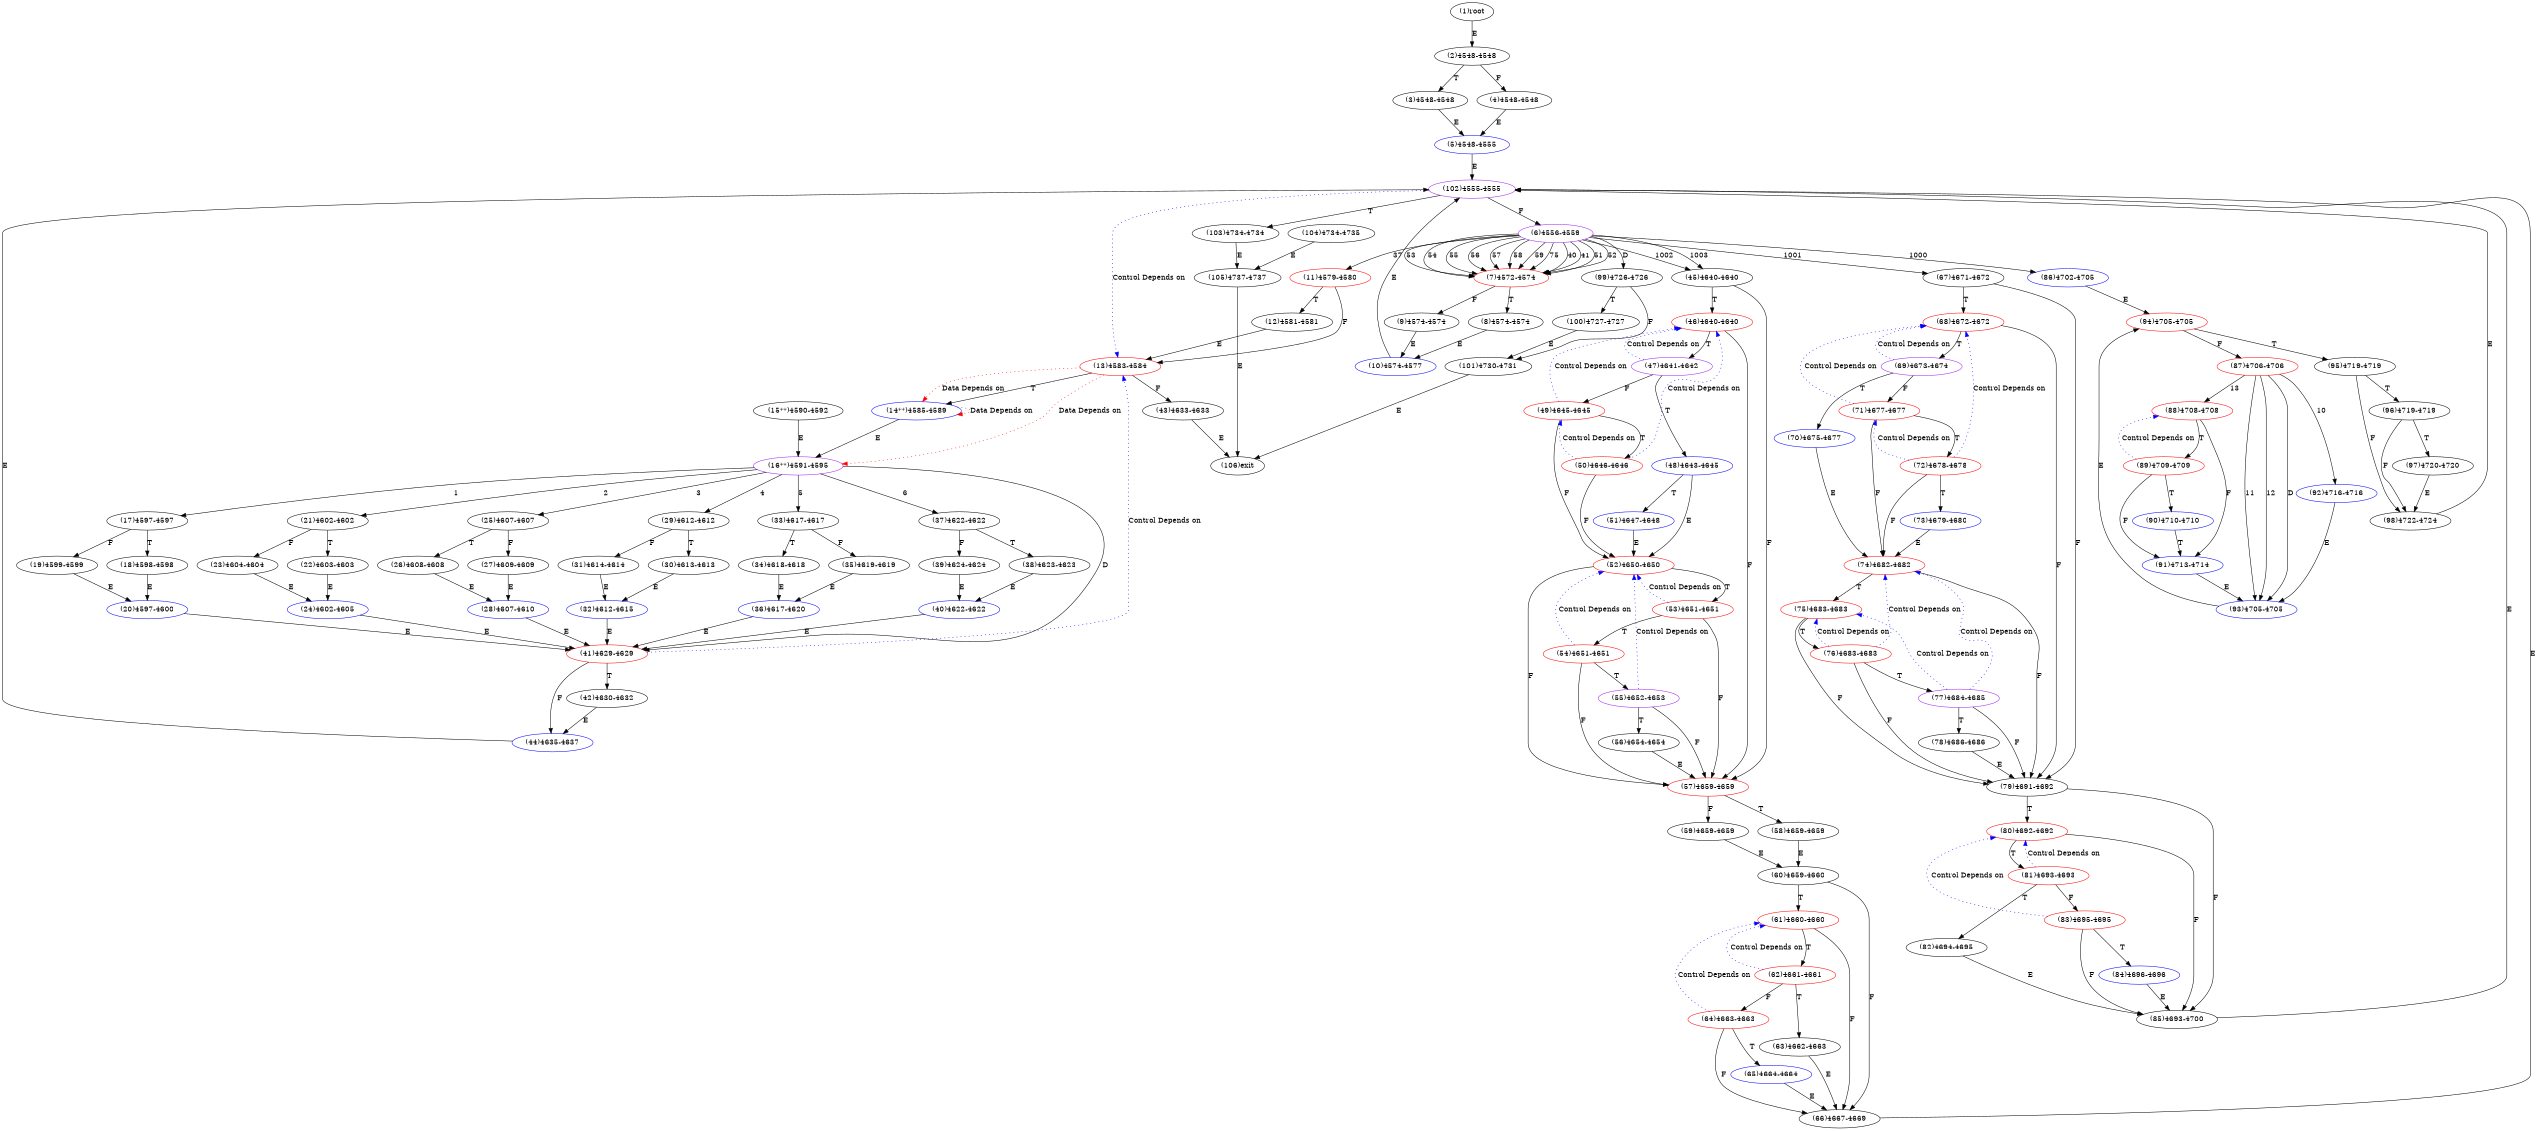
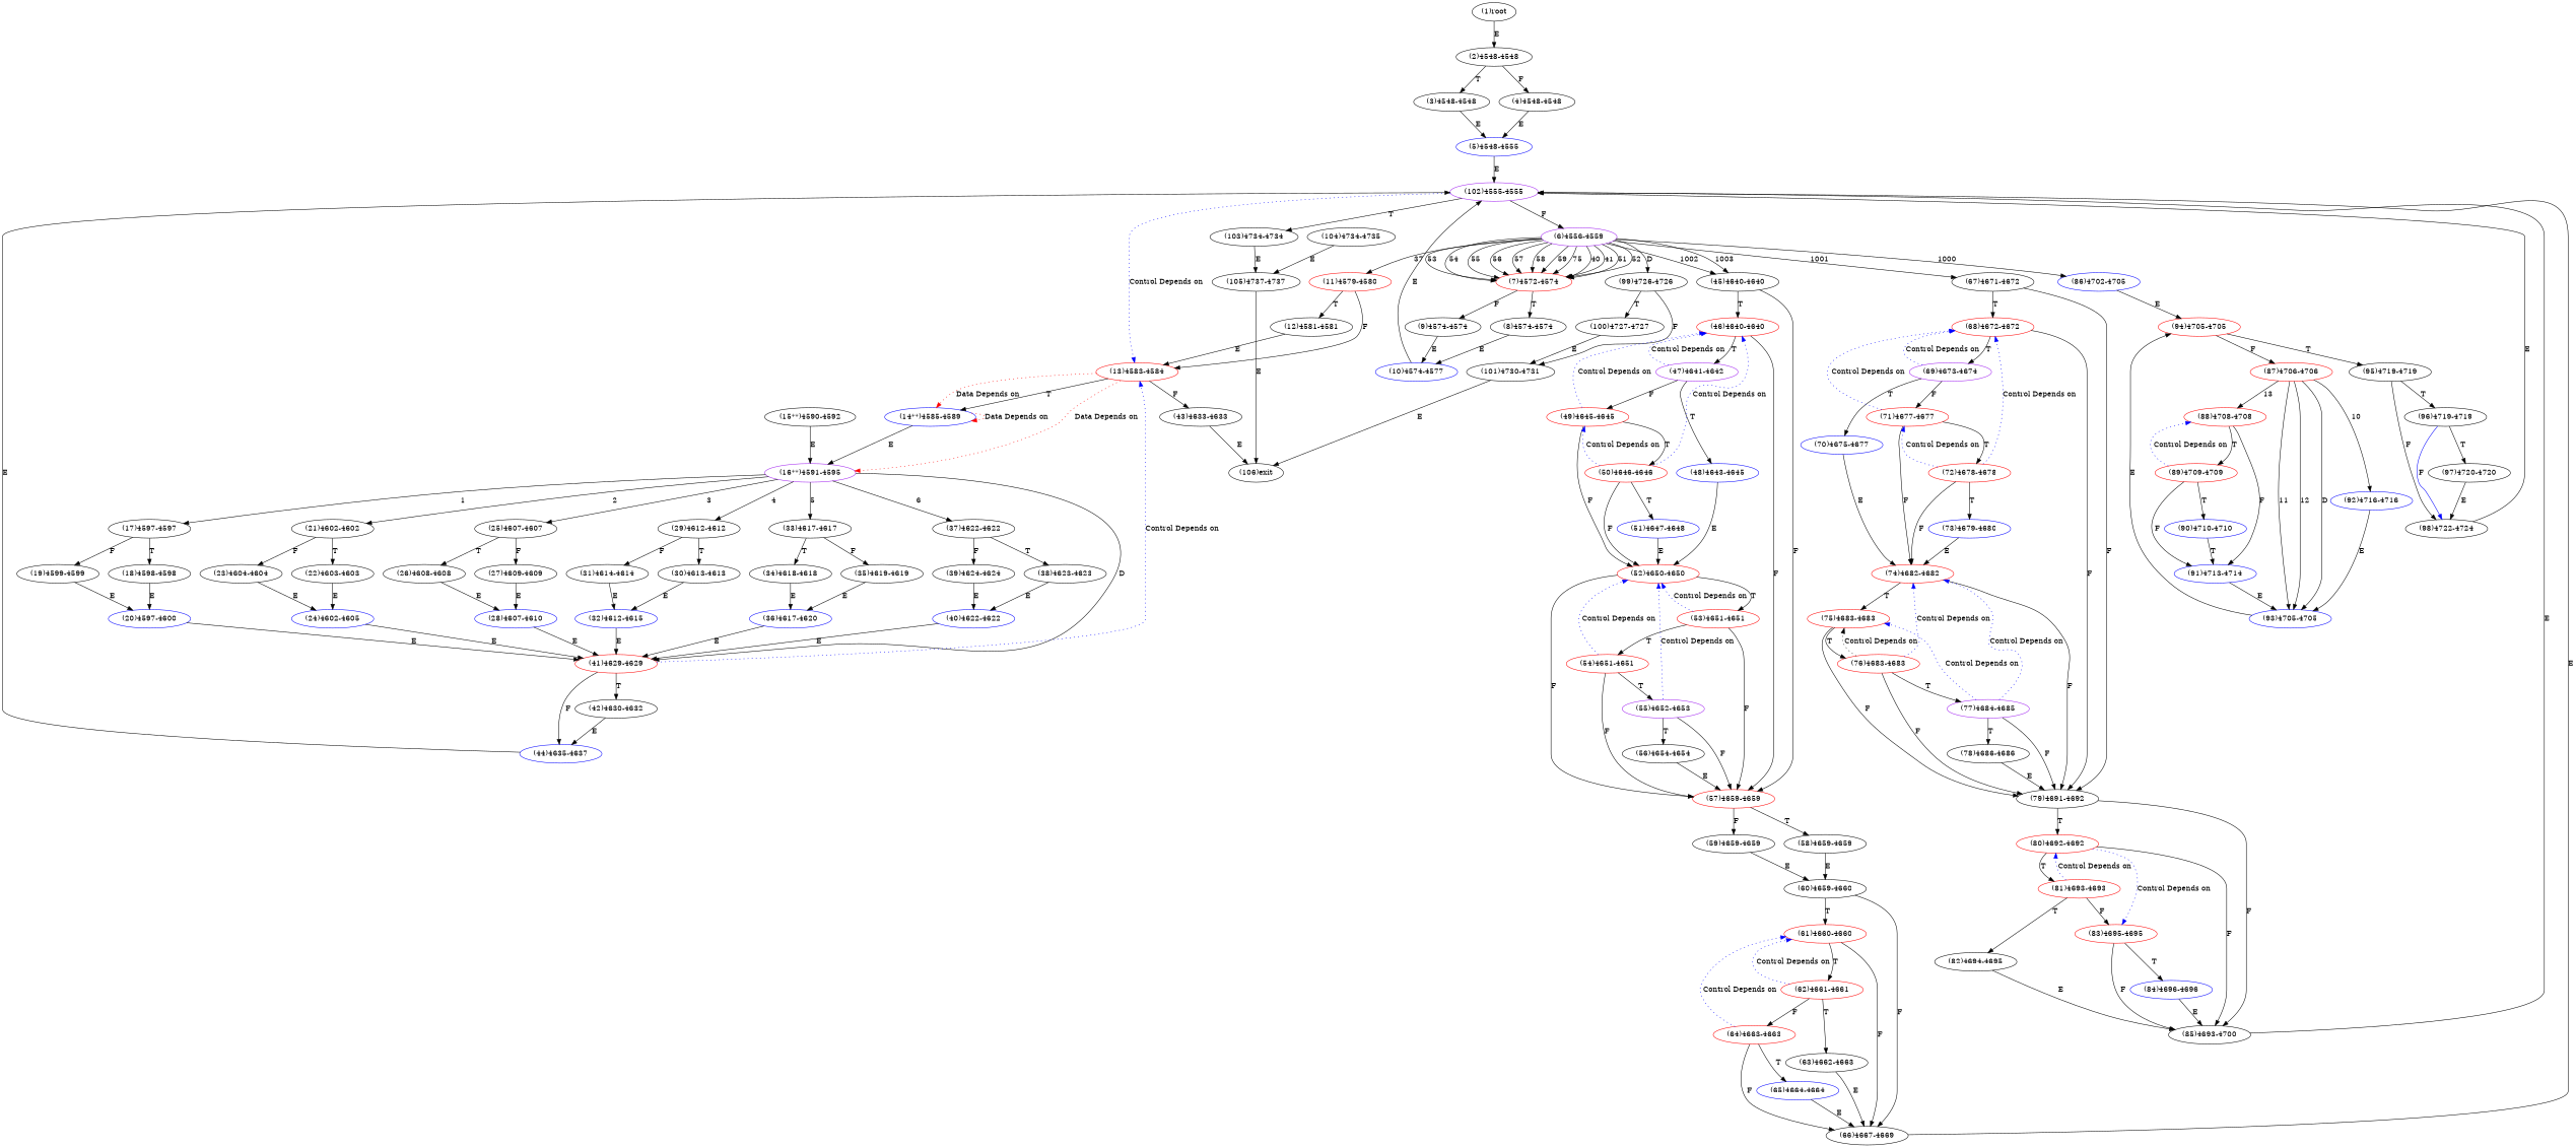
  digraph {
    n1 [label="(1)root"]
    n2 [label="(2)4548-4548"]
    n3 [label="(3)4548-4548"]
    n4 [label="(4)4548-4548"]
    n5 [color=blue label="(5)4548-4555"]
    n6 [color=purple label="(102)4555-4555"]
    n7 [color=purple label="(6)4556-4559"]
    n8 [color=red label="(13)4583-4584"]
    n9 [label="(103)4734-4734"]
    n10 [color=red label="(7)4572-4574"]
    n11 [color=red label="(11)4579-4580"]
    n12 [label="(45)4640-4640"]
    n13 [label="(67)4671-4672"]
    n14 [color=blue label="(86)4702-4705"]
    n15 [label="(99)4726-4726"]
    n16 [label="(8)4574-4574"]
    n17 [label="(9)4574-4574"]
    n18 [label="(12)4581-4581"]
    n19 [color=red label="(46)4640-4640"]
    n20 [color=red label="(57)4659-4659"]
    n21 [color=red label="(68)4672-4672"]
    n22 [label="(79)4691-4692"]
    n23 [color=red label="(94)4705-4705"]
    n24 [label="(100)4727-4727"]
    n25 [label="(101)4730-4731"]
    n26 [color=blue label="(10)4574-4577"]
    n27 [color=blue label="(14**)4585-4589"]
    n28 [color=purple label="(16**)4591-4595"]
    n29 [label="(43)4633-4633"]
    n30 [label="(17)4597-4597"]
    n31 [label="(21)4602-4602"]
    n32 [label="(25)4607-4607"]
    n33 [label="(29)4612-4612"]
    n34 [label="(33)4617-4617"]
    n35 [label="(37)4622-4622"]
    n36 [color=red label="(41)4629-4629"]
    n37 [label="(106)exit"]
    n38 [label="(15**)4590-4592"]
    n39 [label="(19)4599-4599"]
    n40 [label="(18)4598-4598"]
    n41 [color=blue label="(20)4597-4600"]
    n42 [label="(23)4604-4604"]
    n43 [label="(22)4603-4603"]
    n44 [label="(27)4609-4609"]
    n45 [label="(26)4608-4608"]
    n46 [label="(31)4614-4614"]
    n47 [label="(30)4613-4613"]
    n48 [label="(34)4618-4618"]
    n49 [label="(35)4619-4619"]
    n50 [label="(38)4623-4623"]
    n51 [label="(39)4624-4624"]
    n52 [label="(42)4630-4632"]
    n53 [color=blue label="(44)4635-4637"]
    n54 [color=blue label="(24)4602-4605"]
    n55 [color=blue label="(28)4607-4610"]
    n56 [color=blue label="(32)4612-4615"]
    n57 [color=blue label="(36)4617-4620"]
    n58 [color=blue label="(40)4622-4622"]
    n59 [color=purple label="(47)4641-4642"]
    n60 [color=red label="(49)4645-4645"]
    n61 [color=blue label="(48)4643-4645"]
    n62 [label="(59)4659-4659"]
    n63 [label="(58)4659-4659"]
    n64 [color=red label="(52)4650-4650"]
    n65 [color=red label="(50)4646-4646"]
    n66 [color=blue label="(51)4647-4648"]
    n67 [color=red label="(53)4651-4651"]
    n68 [color=purple label="(55)4652-4653"]
    n69 [label="(56)4654-4654"]
    n70 [color=red label="(54)4651-4651"]
    n71 [label="(60)4659-4660"]
    n72 [label="(66)4667-4669"]
    n73 [color=red label="(61)4660-4660"]
    n74 [label="(63)4662-4663"]
    n75 [color=red label="(62)4661-4661"]
    n76 [color=red label="(64)4663-4663"]
    n77 [color=blue label="(65)4664-4664"]
    n78 [color=purple label="(69)4673-4674"]
    n79 [color=blue label="(70)4675-4677"]
    n80 [color=red label="(71)4677-4677"]
    n81 [label="(85)4693-4700"]
    n82 [color=red label="(80)4692-4692"]
    n83 [color=red label="(74)4682-4682"]
    n84 [color=red label="(72)4678-4678"]
    n85 [color=red label="(75)4683-4683"]
    n86 [color=blue label="(73)4679-4680"]
    n87 [color=red label="(76)4683-4683"]
    n88 [color=purple label="(77)4684-4685"]
    n89 [label="(78)4686-4686"]
    n90 [color=red label="(81)4693-4693"]
    n91 [color=blue label="(84)4696-4696"]
    n92 [color=red label="(87)4706-4706"]
    n93 [color=blue label="(93)4705-4705"]
    n94 [color=blue label="(92)4716-4716"]
    n95 [color=red label="(88)4708-4708"]
    n96 [color=red label="(89)4709-4709"]
    n97 [color=blue label="(91)4713-4714"]
    n98 [label="(95)4719-4719"]
    n99 [color=red label="(83)4695-4695"]
    n100 [label="(82)4694-4695"]
    n101 [label="(98)4722-4724"]
    n102 [label="(96)4719-4719"]
    n103 [label="(97)4720-4720"]
    n104 [color=blue label="(90)4710-4710"]
    n105 [label="(105)4737-4737"]
    n106 [label="(104)4734-4735"]
    n1 -> n2 [label=E]
    n2 -> n3 [label=T]
    n2 -> n4 [label=F]
    n3 -> n5 [label=E]
    n4 -> n5 [label=E]
    n5 -> n6 [label=E]
    n6 -> n7 [label=F]
    n6 -> n8 [color=blue label="Control Depends on" style=dotted]
    n6 -> n9 [label=T]
    n7 -> n10 [label=40]
    n7 -> n10 [label=41]
    n7 -> n10 [label=51]
    n7 -> n10 [label=52]
    n7 -> n10 [label=53]
    n7 -> n10 [label=54]
    n7 -> n10 [label=55]
    n7 -> n10 [label=56]
    n7 -> n10 [label=57]
    n7 -> n10 [label=58]
    n7 -> n10 [label=59]
    n7 -> n10 [label=75]
    n7 -> n11 [label=37]
    n7 -> n12 [label=1002]
    n7 -> n12 [label=1003]
    n7 -> n13 [label=1001]
    n7 -> n14 [label=1000]
    n7 -> n15 [label=D]
    n8 -> n27 [label=T]
    n8 -> n27 [color=red label="Data Depends on" style=dotted]
    n8 -> n28 [color=red label="Data Depends on" style=dotted]
    n8 -> n29 [label=F]
    n9 -> n105 [label=E]
    n10 -> n16 [label=T]
    n10 -> n17 [label=F]
    n11 -> n8 [label=F]
    n11 -> n18 [label=T]
    n12 -> n19 [label=T]
    n12 -> n20 [label=F]
    n13 -> n21 [label=T]
    n13 -> n22 [label=F]
    n14 -> n23 [label=E]
    n15 -> n24 [label=T]
    n15 -> n25 [label=F]
    n16 -> n26 [label=E]
    n17 -> n26 [label=E]
    n18 -> n8 [label=E]
    n19 -> n20 [label=F]
    n19 -> n59 [label=T]
    n20 -> n62 [label=F]
    n20 -> n63 [label=T]
    n21 -> n22 [label=F]
    n21 -> n78 [label=T]
    n22 -> n81 [label=F]
    n22 -> n82 [label=T]
    n23 -> n92 [label=F]
    n23 -> n98 [label=T]
    n24 -> n25 [label=E]
    n25 -> n37 [label=E]
    n26 -> n6 [label=E]
    n27 -> n27 [color=red label="Data Depends on" style=dotted]
    n27 -> n28 [label=E]
    n28 -> n30 [label=1]
    n28 -> n31 [label=2]
    n28 -> n32 [label=3]
    n28 -> n33 [label=4]
    n28 -> n34 [label=5]
    n28 -> n35 [label=6]
    n28 -> n36 [label=D]
    n29 -> n37 [label=E]
    n30 -> n39 [label=F]
    n30 -> n40 [label=T]
    n31 -> n42 [label=F]
    n31 -> n43 [label=T]
    n32 -> n44 [label=F]
    n32 -> n45 [label=T]
    n33 -> n46 [label=F]
    n33 -> n47 [label=T]
    n34 -> n48 [label=T]
    n34 -> n49 [label=F]
    n35 -> n50 [label=T]
    n35 -> n51 [label=F]
    n36 -> n8 [color=blue label="Control Depends on" style=dotted]
    n36 -> n52 [label=T]
    n36 -> n53 [label=F]
    n38 -> n28 [label=E]
    n39 -> n41 [label=E]
    n40 -> n41 [label=E]
    n41 -> n36 [label=E]
    n42 -> n54 [label=E]
    n43 -> n54 [label=E]
    n44 -> n55 [label=E]
    n45 -> n55 [label=E]
    n46 -> n56 [label=E]
    n47 -> n56 [label=E]
    n48 -> n57 [label=E]
    n49 -> n57 [label=E]
    n50 -> n58 [label=E]
    n51 -> n58 [label=E]
    n52 -> n53 [label=E]
    n53 -> n6 [label=E]
    n54 -> n36 [label=E]
    n55 -> n36 [label=E]
    n56 -> n36 [label=E]
    n57 -> n36 [label=E]
    n58 -> n36 [label=E]
    n59 -> n19 [color=blue label="Control Depends on" style=dotted]
    n59 -> n60 [label=F]
    n59 -> n61 [label=T]
    n60 -> n19 [color=blue label="Control Depends on" style=dotted]
    n60 -> n64 [label=F]
    n60 -> n65 [label=T]
    n61 -> n64 [label=E]
    n62 -> n71 [label=E]
    n63 -> n71 [label=E]
    n64 -> n20 [label=F]
    n64 -> n67 [label=T]
    n65 -> n19 [color=blue label="Control Depends on" style=dotted]
    n65 -> n60 [color=blue label="Control Depends on" style=dotted]
    n65 -> n64 [label=F]
-   n61 -> n66 [label=T]
+   n65 -> n66 [label=T]
    n66 -> n64 [label=E]
    n67 -> n20 [label=F]
    n67 -> n64 [color=blue label="Control Depends on" style=dotted]
    n67 -> n70 [label=T]
    n68 -> n20 [label=F]
    n68 -> n64 [color=blue label="Control Depends on" style=dotted]
    n68 -> n69 [label=T]
    n69 -> n20 [label=E]
    n70 -> n20 [label=F]
    n70 -> n64 [color=blue label="Control Depends on" style=dotted]
    n70 -> n68 [label=T]
    n71 -> n72 [label=F]
    n71 -> n73 [label=T]
    n72 -> n6 [label=E]
    n73 -> n72 [label=F]
    n73 -> n75 [label=T]
    n74 -> n72 [label=E]
    n75 -> n73 [color=blue label="Control Depends on" style=dotted]
    n75 -> n74 [label=T]
    n75 -> n76 [label=F]
    n76 -> n72 [label=F]
    n76 -> n73 [color=blue label="Control Depends on" style=dotted]
    n76 -> n77 [label=T]
    n77 -> n72 [label=E]
    n78 -> n21 [color=blue label="Control Depends on" style=dotted]
    n78 -> n79 [label=T]
    n78 -> n80 [label=F]
    n79 -> n83 [label=E]
    n80 -> n21 [color=blue label="Control Depends on" style=dotted]
    n80 -> n83 [label=F]
    n80 -> n84 [label=T]
    n81 -> n6 [label=E]
    n82 -> n81 [label=F]
    n82 -> n90 [label=T]
    n83 -> n22 [label=F]
    n83 -> n85 [label=T]
    n84 -> n21 [color=blue label="Control Depends on" style=dotted]
    n84 -> n80 [color=blue label="Control Depends on" style=dotted]
    n84 -> n83 [label=F]
    n84 -> n86 [label=T]
    n85 -> n22 [label=F]
    n85 -> n87 [label=T]
    n86 -> n83 [label=E]
    n87 -> n22 [label=F]
    n87 -> n83 [color=blue label="Control Depends on" style=dotted]
-   n87 -> n85 [color=blue label="Control Depends on" style=dotted]
+   n87 -> n85 [color=black label="Control Depends on" style=dotted]
    n87 -> n88 [label=T]
    n88 -> n22 [label=F]
    n88 -> n83 [color=blue label="Control Depends on" style=dotted]
    n88 -> n85 [color=blue label="Control Depends on" style=dotted]
    n88 -> n89 [label=T]
    n89 -> n22 [label=E]
    n90 -> n82 [color=blue label="Control Depends on" style=dotted]
    n90 -> n99 [label=F]
    n90 -> n100 [label=T]
    n91 -> n81 [label=E]
    n92 -> n93 [label=11]
    n92 -> n93 [label=12]
    n92 -> n93 [label=D]
    n92 -> n94 [label=10]
    n92 -> n95 [label=13]
    n93 -> n23 [label=E]
    n94 -> n93 [label=E]
    n95 -> n96 [label=T]
    n95 -> n97 [label=F]
    n96 -> n95 [color=blue label="Control Depends on" style=dotted]
    n96 -> n97 [label=F]
    n96 -> n104 [label=T]
    n97 -> n93 [label=E]
    n98 -> n101 [label=F]
    n98 -> n102 [label=T]
    n99 -> n81 [label=F]
-   n99 -> n82 [color=blue label="Control Depends on" style=dotted]
+   n82 -> n99 [color=blue label="Control Depends on" style=dotted]
    n99 -> n91 [label=T]
    n100 -> n81 [label=E]
    n101 -> n6 [label=E]
-   n102 -> n101 [label=F]
+   n102 -> n101 [label=F color=blue]
    n102 -> n103 [label=T]
    n103 -> n101 [label=E]
    n104 -> n97 [label=T]
    n105 -> n37 [label=E]
    n106 -> n105 [label=E]
  }
